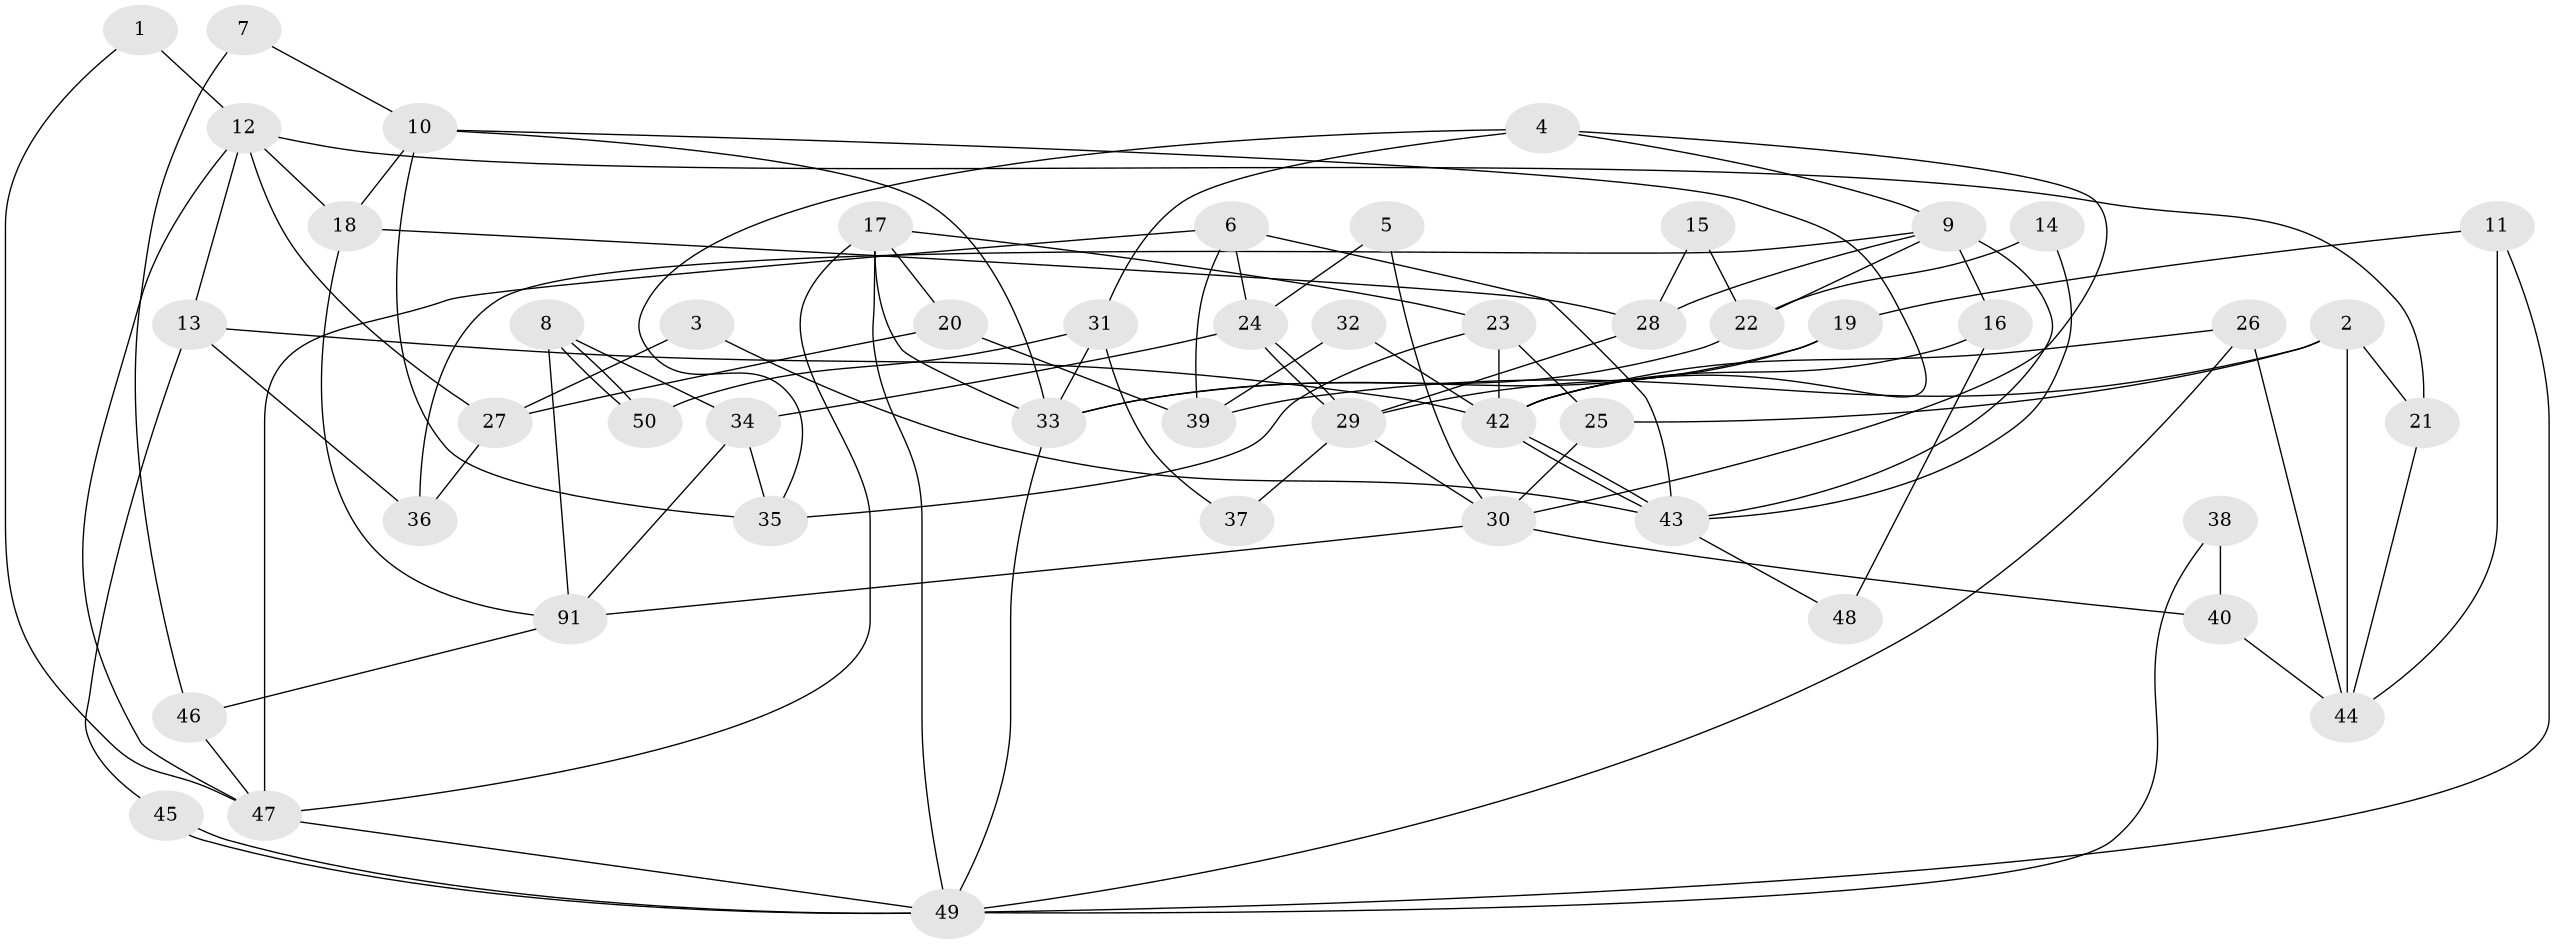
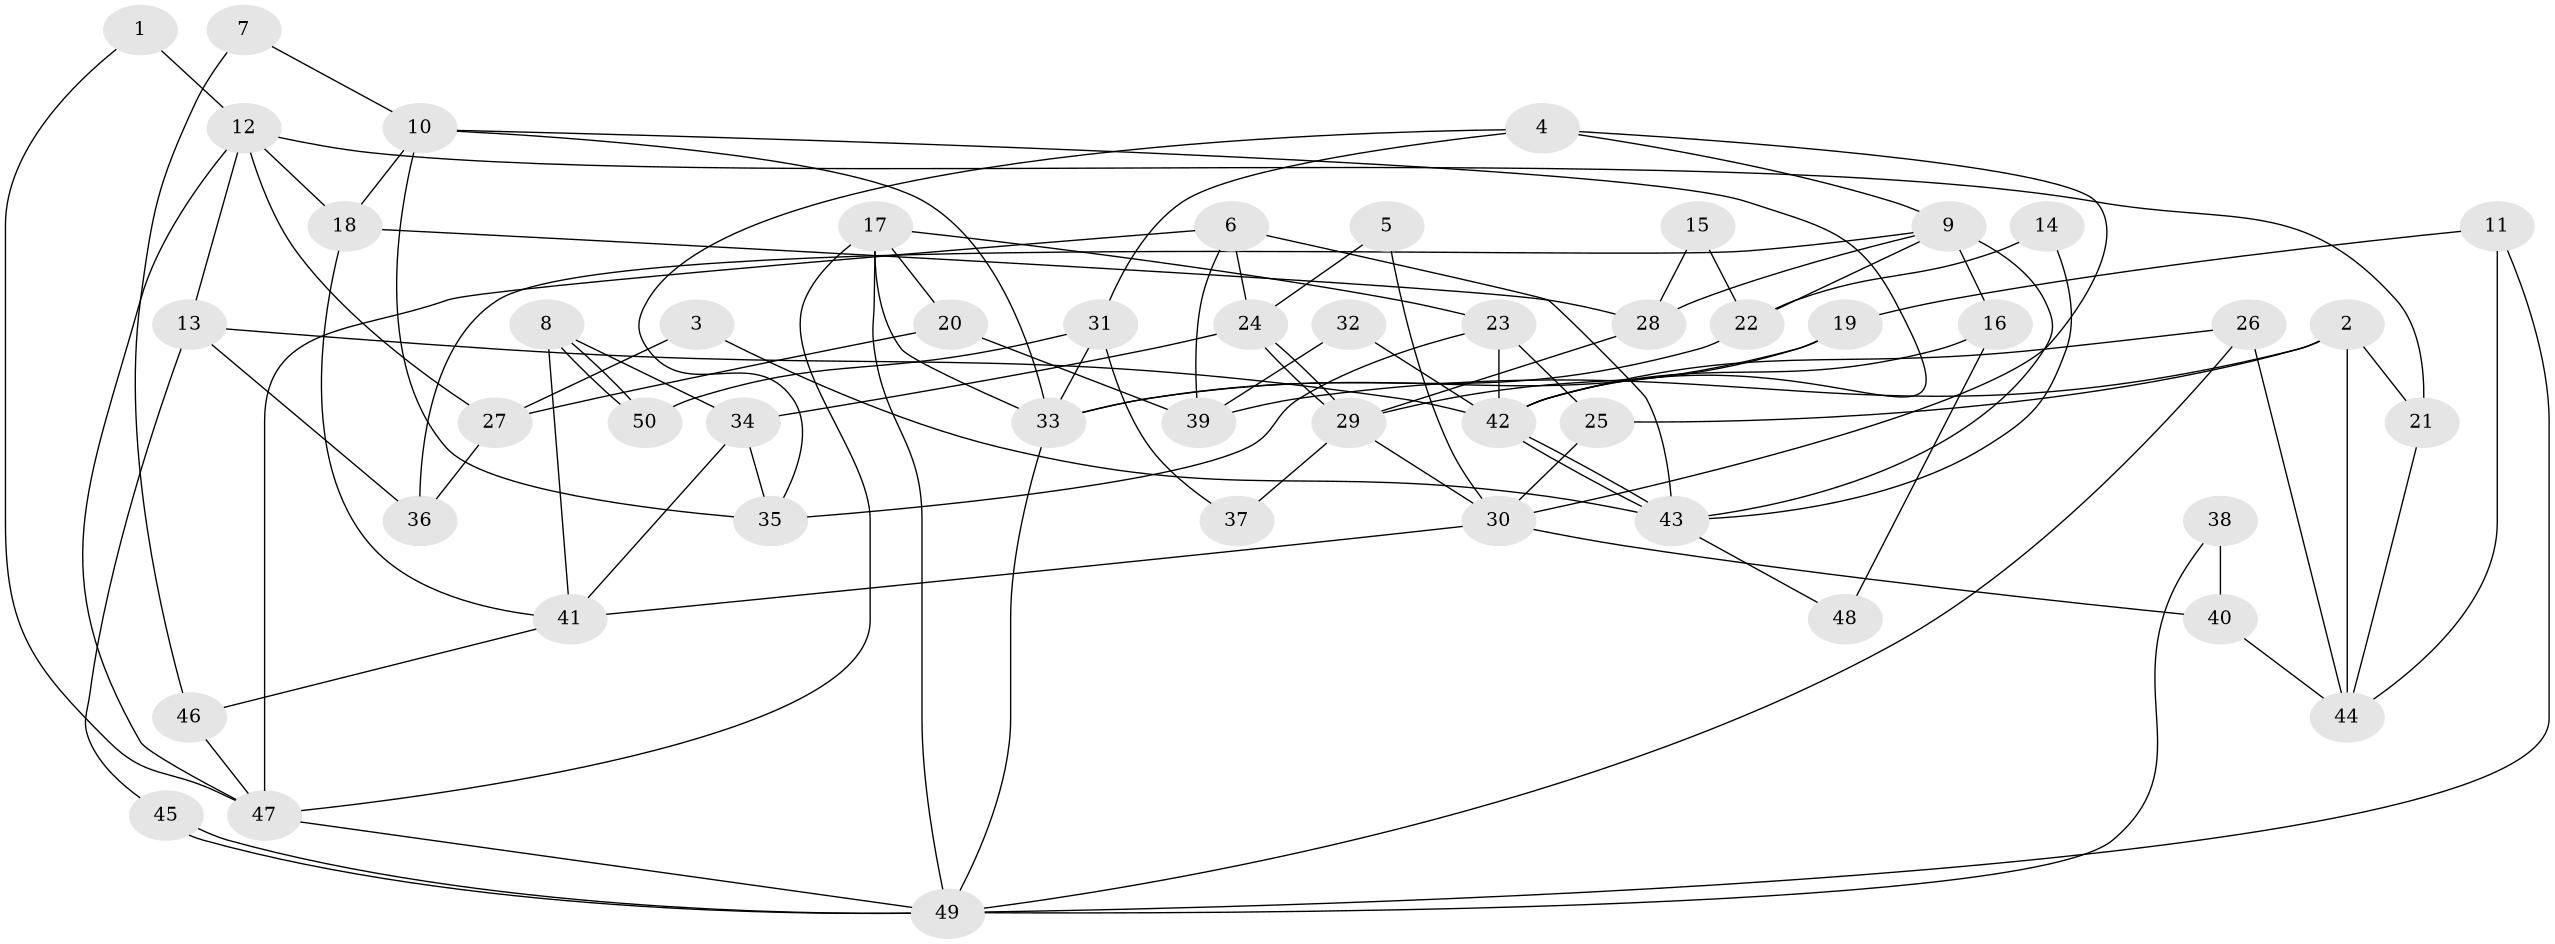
  graph {
    node [color=gray90 style=filled]
    1
    12
    47
    21
    27
    18
    13
    49
    2
    25
    39
    44
    30
    3
    43
    36
    48
    4
    9
    31
    35
    16
    22
    28
-   41 [label=91]
+   41
    40
    50
    33
    37
    5
    24
    34
    29
    6
    7
    10
    46
    42
    8
    11
    19
    45
    14
    15
    17
    20
    23
    26
    32
    38
    1 -- 12
    1 -- 47
    12 -- 47
    12 -- 21
    12 -- 27
    12 -- 18
    12 -- 13
    47 -- 49
    21 -- 44
    27 -- 36
    18 -- 28
    18 -- 41
    13 -- 36
    13 -- 42
    13 -- 45
    2 -- 21
    2 -- 25
    2 -- 39
    2 -- 44
    25 -- 30
    30 -- 41
    30 -- 40
    3 -- 27
    3 -- 43
    43 -- 48
    4 -- 30
    4 -- 9
    4 -- 31
    4 -- 35
    9 -- 43
    9 -- 36
    9 -- 16
    9 -- 22
    9 -- 28
    31 -- 50
    31 -- 33
    31 -- 37
    16 -- 48
    16 -- 42
    22 -- 33
    28 -- 29
    41 -- 46
    40 -- 44
    33 -- 49
    5 -- 30
    5 -- 24
    24 -- 34
    24 -- 29
    24 -- 29
    34 -- 35
    34 -- 41
    29 -- 30
    29 -- 37
    6 -- 47
    6 -- 39
    6 -- 43
    6 -- 24
    7 -- 10
    7 -- 46
    10 -- 18
    10 -- 35
    10 -- 33
    10 -- 42
    46 -- 47
    42 -- 43
    42 -- 43
    8 -- 41
    8 -- 50
    8 -- 50
    8 -- 34
    11 -- 49
    11 -- 44
    11 -- 19
    19 -- 33
    19 -- 29
    45 -- 49
    45 -- 49
    14 -- 43
    14 -- 22
    15 -- 22
    15 -- 28
    17 -- 47
    17 -- 49
    17 -- 33
    17 -- 20
    17 -- 23
    20 -- 27
    20 -- 39
    23 -- 25
    23 -- 35
    23 -- 42
    26 -- 49
    26 -- 44
    26 -- 42
    32 -- 39
    32 -- 42
    38 -- 49
    38 -- 40
  }
